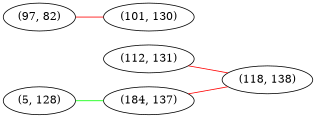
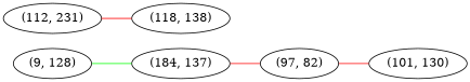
  graph {
    rankdir=LR
    edge [color=red weight=1]
    "(184, 137)"
    "(118, 138)"
-   "(9, 128)" [label="(5, 128)"]
-   "(112, 131)"
+   "(9, 128)"
+   "(112, 131)" [label="(112, 231)"]
    "(97, 82)"
    "(101, 130)"
-   "(184, 137)" -- "(118, 138)"
+   "(184, 137)" -- "(97, 82)"
    "(9, 128)" -- "(184, 137)" [color=green weight=2]
    "(112, 131)" -- "(118, 138)"
    "(97, 82)" -- "(101, 130)"
  }
